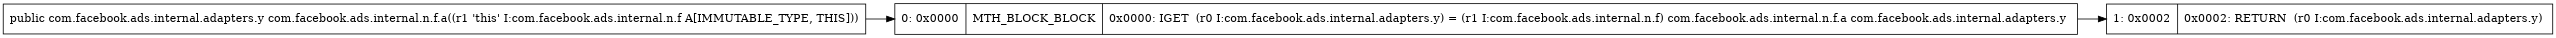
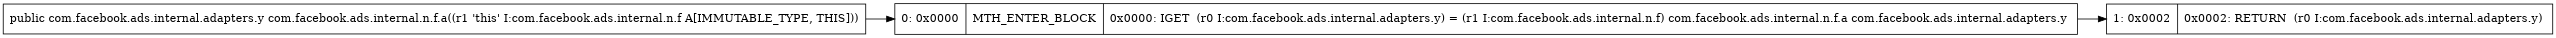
  digraph {
    rankdir=LR
    node [shape=record]
-   n1 [label="{0\:\ 0x0000|MTH_BLOCK_BLOCK\l|0x0000: IGET  (r0 I:com.facebook.ads.internal.adapters.y) = (r1 I:com.facebook.ads.internal.n.f) com.facebook.ads.internal.n.f.a com.facebook.ads.internal.adapters.y \l}"]
+   n1 [label="{0\:\ 0x0000|MTH_ENTER_BLOCK\l|0x0000: IGET  (r0 I:com.facebook.ads.internal.adapters.y) = (r1 I:com.facebook.ads.internal.n.f) com.facebook.ads.internal.n.f.a com.facebook.ads.internal.adapters.y \l}"]
    n2 [label="{1\:\ 0x0002|0x0002: RETURN  (r0 I:com.facebook.ads.internal.adapters.y) \l}"]
    n3 [label="{public com.facebook.ads.internal.adapters.y com.facebook.ads.internal.n.f.a((r1 'this' I:com.facebook.ads.internal.n.f A[IMMUTABLE_TYPE, THIS])) }"]
    n1 -> n2
    n3 -> n1
  }
